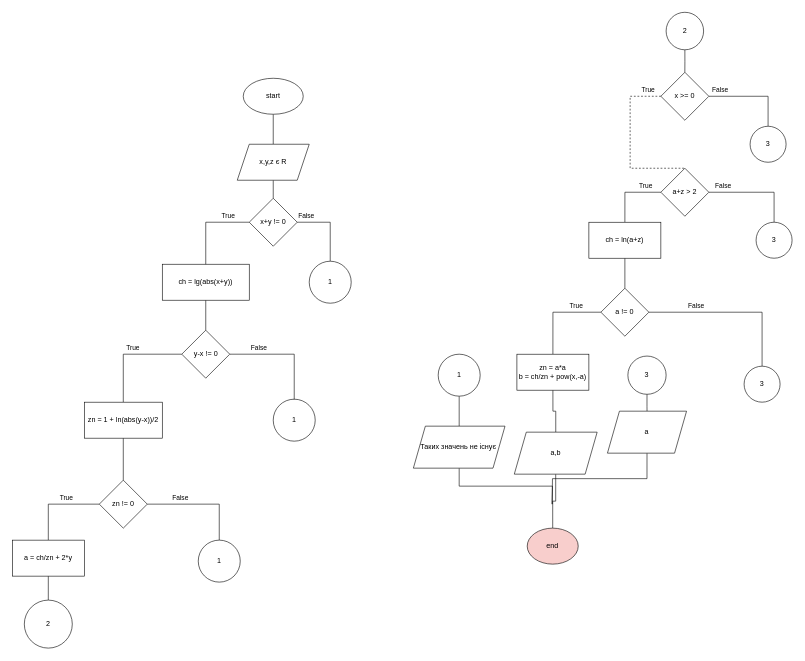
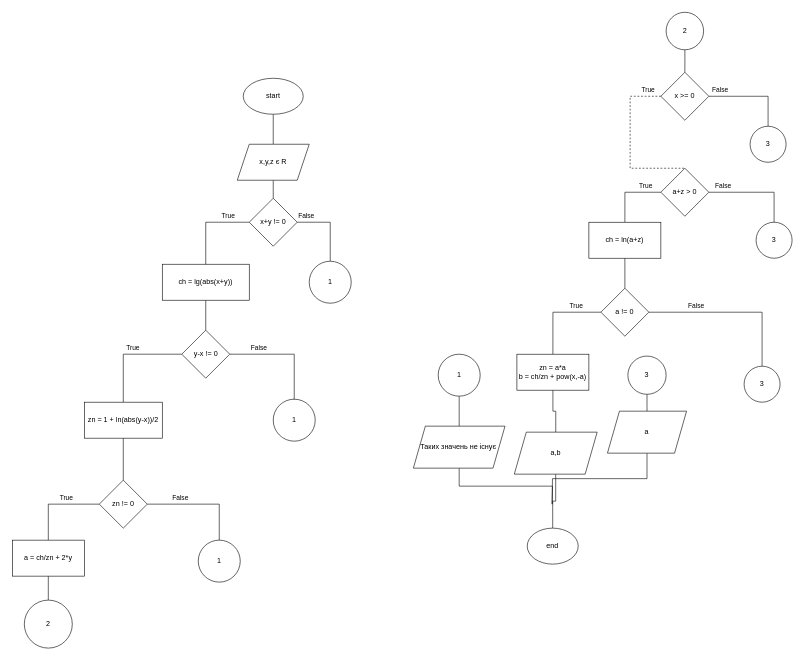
  <mxCell id="0" />
  <mxCell id="1" parent="0" />
  <mxCell id="2" style="edgeStyle=orthogonalEdgeStyle;rounded=0;orthogonalLoop=1;jettySize=auto;html=1;exitX=0.5;exitY=1;exitDx=0;exitDy=0;entryX=0.5;entryY=0;entryDx=0;entryDy=0;endArrow=none;endFill=0;" parent="1" source="3" target="5" edge="1"><mxGeometry relative="1" as="geometry" /></mxCell>
  <mxCell id="3" value="&lt;font style=&quot;font-size: 12px&quot;&gt;start&lt;/font&gt;" style="ellipse;whiteSpace=wrap;html=1;" parent="1" vertex="1"><mxGeometry x="405" y="130" width="100" height="60" as="geometry" /></mxCell>
  <mxCell id="4" style="edgeStyle=orthogonalEdgeStyle;rounded=0;orthogonalLoop=1;jettySize=auto;html=1;exitX=0.5;exitY=1;exitDx=0;exitDy=0;entryX=0.5;entryY=0;entryDx=0;entryDy=0;endArrow=none;endFill=0;" parent="1" source="5" target="10" edge="1"><mxGeometry relative="1" as="geometry" /></mxCell>
  <mxCell id="5" value="x,y,z є R" style="shape=parallelogram;perimeter=parallelogramPerimeter;whiteSpace=wrap;html=1;fixedSize=1;" parent="1" vertex="1"><mxGeometry x="395" y="240" width="120" height="60" as="geometry" /></mxCell>
  <mxCell id="6" style="edgeStyle=orthogonalEdgeStyle;rounded=0;orthogonalLoop=1;jettySize=auto;html=1;exitX=0.5;exitY=1;exitDx=0;exitDy=0;entryX=0.5;entryY=0;entryDx=0;entryDy=0;endArrow=none;endFill=0;" parent="1" source="7" target="13" edge="1"><mxGeometry relative="1" as="geometry" /></mxCell>
  <mxCell id="7" value="ch = lg(abs(x+y))" style="rounded=0;whiteSpace=wrap;html=1;" parent="1" vertex="1"><mxGeometry x="270" y="440" width="145" height="60" as="geometry" /></mxCell>
  <mxCell id="8" value="True" style="edgeStyle=orthogonalEdgeStyle;rounded=0;orthogonalLoop=1;jettySize=auto;html=1;exitX=0;exitY=0.5;exitDx=0;exitDy=0;entryX=0.5;entryY=0;entryDx=0;entryDy=0;endArrow=none;endFill=0;" parent="1" source="10" target="7" edge="1"><mxGeometry x="-0.509" y="-10" relative="1" as="geometry"><mxPoint as="offset" /></mxGeometry></mxCell>
  <mxCell id="9" value="False" style="edgeStyle=orthogonalEdgeStyle;rounded=0;orthogonalLoop=1;jettySize=auto;html=1;exitX=1;exitY=0.5;exitDx=0;exitDy=0;entryX=0.5;entryY=0;entryDx=0;entryDy=0;endArrow=none;endFill=0;" parent="1" source="10" target="33" edge="1"><mxGeometry x="-0.75" y="10" relative="1" as="geometry"><mxPoint as="offset" /></mxGeometry></mxCell>
  <mxCell id="10" value="x+y != 0" style="rhombus;whiteSpace=wrap;html=1;" parent="1" vertex="1"><mxGeometry x="415" y="330" width="80" height="80" as="geometry" /></mxCell>
  <mxCell id="11" value="True" style="edgeStyle=orthogonalEdgeStyle;rounded=0;orthogonalLoop=1;jettySize=auto;html=1;exitX=0;exitY=0.5;exitDx=0;exitDy=0;entryX=0.5;entryY=0;entryDx=0;entryDy=0;endArrow=none;endFill=0;" parent="1" source="13" target="15" edge="1"><mxGeometry x="-0.07" y="-10" relative="1" as="geometry"><mxPoint x="1" as="offset" /></mxGeometry></mxCell>
  <mxCell id="12" value="False" style="edgeStyle=orthogonalEdgeStyle;rounded=0;orthogonalLoop=1;jettySize=auto;html=1;exitX=1;exitY=0.5;exitDx=0;exitDy=0;entryX=0.5;entryY=0;entryDx=0;entryDy=0;endArrow=none;endFill=0;" parent="1" source="13" target="34" edge="1"><mxGeometry x="-0.624" y="10" relative="1" as="geometry"><Array as="points"><mxPoint x="490" y="590" /><mxPoint x="490" y="700" /></Array><mxPoint x="1" as="offset" /></mxGeometry></mxCell>
  <mxCell id="13" value="y-x != 0" style="rhombus;whiteSpace=wrap;html=1;" parent="1" vertex="1"><mxGeometry x="302.5" y="550" width="80" height="80" as="geometry" /></mxCell>
  <mxCell id="14" style="edgeStyle=orthogonalEdgeStyle;rounded=0;orthogonalLoop=1;jettySize=auto;html=1;exitX=0.5;exitY=1;exitDx=0;exitDy=0;entryX=0.5;entryY=0;entryDx=0;entryDy=0;endArrow=none;endFill=0;" parent="1" source="15" target="18" edge="1"><mxGeometry relative="1" as="geometry" /></mxCell>
  <mxCell id="15" value="&lt;span&gt;zn = 1 + ln(abs(y-x))/2&lt;/span&gt;" style="rounded=0;whiteSpace=wrap;html=1;" parent="1" vertex="1"><mxGeometry x="140" y="670" width="130" height="60" as="geometry" /></mxCell>
  <mxCell id="16" value="True" style="edgeStyle=orthogonalEdgeStyle;rounded=0;orthogonalLoop=1;jettySize=auto;html=1;exitX=0;exitY=0.5;exitDx=0;exitDy=0;entryX=0.5;entryY=0;entryDx=0;entryDy=0;endArrow=none;endFill=0;" parent="1" source="18" target="20" edge="1"><mxGeometry x="-0.241" y="-10" relative="1" as="geometry"><mxPoint as="offset" /></mxGeometry></mxCell>
  <mxCell id="17" value="False" style="edgeStyle=orthogonalEdgeStyle;rounded=0;orthogonalLoop=1;jettySize=auto;html=1;exitX=1;exitY=0.5;exitDx=0;exitDy=0;entryX=0.5;entryY=0;entryDx=0;entryDy=0;endArrow=none;endFill=0;" parent="1" source="18" target="35" edge="1"><mxGeometry x="-0.389" y="10" relative="1" as="geometry"><mxPoint as="offset" /></mxGeometry></mxCell>
  <mxCell id="18" value="zn != 0" style="rhombus;whiteSpace=wrap;html=1;" parent="1" vertex="1"><mxGeometry x="165" y="800" width="80" height="80" as="geometry" /></mxCell>
  <mxCell id="19" style="edgeStyle=orthogonalEdgeStyle;rounded=0;orthogonalLoop=1;jettySize=auto;html=1;exitX=0.5;exitY=1;exitDx=0;exitDy=0;endArrow=none;endFill=0;" parent="1" source="20" target="36" edge="1"><mxGeometry relative="1" as="geometry"><mxPoint x="80" y="1040" as="targetPoint" /></mxGeometry></mxCell>
  <mxCell id="20" value="a = ch/zn + 2*y" style="rounded=0;whiteSpace=wrap;html=1;" parent="1" vertex="1"><mxGeometry x="20" y="900" width="120" height="60" as="geometry" /></mxCell>
  <mxCell id="21" style="edgeStyle=orthogonalEdgeStyle;rounded=0;orthogonalLoop=1;jettySize=auto;html=1;exitX=0.5;exitY=1;exitDx=0;exitDy=0;endArrow=none;endFill=0;" edge="1" parent="1" source="22" target="52"><mxGeometry relative="1" as="geometry"><mxPoint x="1141.286" y="190" as="targetPoint" /></mxGeometry></mxCell>
  <mxCell id="22" value="2" style="ellipse;whiteSpace=wrap;html=1;aspect=fixed;" parent="1" vertex="1"><mxGeometry x="1110" y="20" width="62.5" height="62.5" as="geometry" /></mxCell>
  <mxCell id="23" value="True" style="edgeStyle=orthogonalEdgeStyle;rounded=0;orthogonalLoop=1;jettySize=auto;html=1;exitX=0;exitY=0.5;exitDx=0;exitDy=0;entryX=0.5;entryY=0;entryDx=0;entryDy=0;endArrow=none;endFill=0;" parent="1" source="25" target="27" edge="1"><mxGeometry x="-0.553" y="-10" relative="1" as="geometry"><mxPoint as="offset" /></mxGeometry></mxCell>
  <mxCell id="24" value="False" style="edgeStyle=orthogonalEdgeStyle;rounded=0;orthogonalLoop=1;jettySize=auto;html=1;exitX=1;exitY=0.5;exitDx=0;exitDy=0;endArrow=none;endFill=0;" parent="1" source="25" target="37" edge="1"><mxGeometry x="-0.695" y="10" relative="1" as="geometry"><mxPoint x="1270" y="350" as="targetPoint" /><mxPoint as="offset" /></mxGeometry></mxCell>
- <mxCell id="25" value="a+z &amp;gt; 2" style="rhombus;whiteSpace=wrap;html=1;" parent="1" vertex="1"><mxGeometry x="1101.25" y="280" width="80" height="80" as="geometry" /></mxCell>
+ <mxCell id="25" value="a+z &amp;gt; 0" style="rhombus;whiteSpace=wrap;html=1;" parent="1" vertex="1"><mxGeometry x="1101.25" y="280" width="80" height="80" as="geometry" /></mxCell>
  <mxCell id="26" style="edgeStyle=orthogonalEdgeStyle;rounded=0;orthogonalLoop=1;jettySize=auto;html=1;exitX=0.5;exitY=1;exitDx=0;exitDy=0;entryX=0.5;entryY=0;entryDx=0;entryDy=0;endArrow=none;endFill=0;" parent="1" source="27" target="30" edge="1"><mxGeometry relative="1" as="geometry" /></mxCell>
  <mxCell id="27" value="ch = ln(a+z)" style="rounded=0;whiteSpace=wrap;html=1;" parent="1" vertex="1"><mxGeometry x="981.25" y="370" width="120" height="60" as="geometry" /></mxCell>
  <mxCell id="28" value="True" style="edgeStyle=orthogonalEdgeStyle;rounded=0;orthogonalLoop=1;jettySize=auto;html=1;exitX=0;exitY=0.5;exitDx=0;exitDy=0;entryX=0.5;entryY=0;entryDx=0;entryDy=0;endArrow=none;endFill=0;" parent="1" source="30" target="32" edge="1"><mxGeometry x="-0.45" y="-10" relative="1" as="geometry"><mxPoint as="offset" /></mxGeometry></mxCell>
  <mxCell id="29" value="False" style="edgeStyle=orthogonalEdgeStyle;rounded=0;orthogonalLoop=1;jettySize=auto;html=1;exitX=1;exitY=0.5;exitDx=0;exitDy=0;endArrow=none;endFill=0;" parent="1" source="30" target="38" edge="1"><mxGeometry x="-0.435" y="10" relative="1" as="geometry"><mxPoint x="1270" y="590" as="targetPoint" /><Array as="points"><mxPoint x="1270" y="520" /><mxPoint x="1270" y="620" /></Array><mxPoint as="offset" /></mxGeometry></mxCell>
  <mxCell id="30" value="a != 0" style="rhombus;whiteSpace=wrap;html=1;" parent="1" vertex="1"><mxGeometry x="1001.25" y="480" width="80" height="80" as="geometry" /></mxCell>
  <mxCell id="31" style="edgeStyle=orthogonalEdgeStyle;rounded=0;orthogonalLoop=1;jettySize=auto;html=1;exitX=0.5;exitY=1;exitDx=0;exitDy=0;endArrow=none;endFill=0;" parent="1" source="32" target="40" edge="1"><mxGeometry relative="1" as="geometry"><mxPoint x="920.882" y="720" as="targetPoint" /></mxGeometry></mxCell>
  <mxCell id="32" value="zn = a*a&lt;br&gt;b = ch/zn + pow(x,-a)" style="rounded=0;whiteSpace=wrap;html=1;" parent="1" vertex="1"><mxGeometry x="861.25" y="590" width="120" height="60" as="geometry" /></mxCell>
  <mxCell id="33" value="1" style="ellipse;whiteSpace=wrap;html=1;aspect=fixed;" parent="1" vertex="1"><mxGeometry x="515" y="435" width="70" height="70" as="geometry" /></mxCell>
  <mxCell id="34" value="1" style="ellipse;whiteSpace=wrap;html=1;aspect=fixed;" parent="1" vertex="1"><mxGeometry x="455" y="665" width="70" height="70" as="geometry" /></mxCell>
  <mxCell id="35" value="1" style="ellipse;whiteSpace=wrap;html=1;aspect=fixed;" parent="1" vertex="1"><mxGeometry x="330" y="900" width="70" height="70" as="geometry" /></mxCell>
  <mxCell id="36" value="2" style="ellipse;whiteSpace=wrap;html=1;aspect=fixed;" parent="1" vertex="1"><mxGeometry x="40" y="1000" width="80" height="80" as="geometry" /></mxCell>
  <mxCell id="37" value="3" style="ellipse;whiteSpace=wrap;html=1;aspect=fixed;" parent="1" vertex="1"><mxGeometry x="1260" y="370" width="60" height="60" as="geometry" /></mxCell>
  <mxCell id="38" value="3" style="ellipse;whiteSpace=wrap;html=1;aspect=fixed;" parent="1" vertex="1"><mxGeometry x="1240" y="610" width="60" height="60" as="geometry" /></mxCell>
  <mxCell id="39" style="edgeStyle=orthogonalEdgeStyle;rounded=0;orthogonalLoop=1;jettySize=auto;html=1;exitX=0.5;exitY=1;exitDx=0;exitDy=0;endArrow=none;endFill=0;entryX=0.5;entryY=0;entryDx=0;entryDy=0;" parent="1" source="40" target="49" edge="1"><mxGeometry relative="1" as="geometry"><mxPoint x="921.286" y="840" as="targetPoint" /></mxGeometry></mxCell>
  <mxCell id="40" value="a,b" style="shape=parallelogram;perimeter=parallelogramPerimeter;whiteSpace=wrap;html=1;fixedSize=1;" parent="1" vertex="1"><mxGeometry x="856.88" y="720" width="138.12" height="70" as="geometry" /></mxCell>
  <mxCell id="41" style="edgeStyle=orthogonalEdgeStyle;rounded=0;orthogonalLoop=1;jettySize=auto;html=1;exitX=0.5;exitY=1;exitDx=0;exitDy=0;endArrow=none;endFill=0;" parent="1" source="42" target="44" edge="1"><mxGeometry relative="1" as="geometry"><mxPoint x="765.571" y="730" as="targetPoint" /></mxGeometry></mxCell>
  <mxCell id="42" value="1" style="ellipse;whiteSpace=wrap;html=1;aspect=fixed;" parent="1" vertex="1"><mxGeometry x="730" y="590" width="70" height="70" as="geometry" /></mxCell>
  <mxCell id="43" style="edgeStyle=orthogonalEdgeStyle;rounded=0;orthogonalLoop=1;jettySize=auto;html=1;exitX=0.5;exitY=1;exitDx=0;exitDy=0;endArrow=none;endFill=0;" parent="1" source="44" edge="1"><mxGeometry relative="1" as="geometry"><mxPoint x="920" y="840" as="targetPoint" /></mxGeometry></mxCell>
  <mxCell id="44" value="Таких значень не існує&amp;nbsp;" style="shape=parallelogram;perimeter=parallelogramPerimeter;whiteSpace=wrap;html=1;fixedSize=1;" parent="1" vertex="1"><mxGeometry x="688.61" y="710" width="152.78" height="70" as="geometry" /></mxCell>
  <mxCell id="45" style="edgeStyle=orthogonalEdgeStyle;rounded=0;orthogonalLoop=1;jettySize=auto;html=1;exitX=0.5;exitY=1;exitDx=0;exitDy=0;endArrow=none;endFill=0;" parent="1" source="46" target="48" edge="1"><mxGeometry relative="1" as="geometry"><mxPoint x="1101.286" y="720" as="targetPoint" /></mxGeometry></mxCell>
  <mxCell id="46" value="3" style="ellipse;whiteSpace=wrap;html=1;aspect=fixed;" parent="1" vertex="1"><mxGeometry x="1046.25" y="593.12" width="63.75" height="63.75" as="geometry" /></mxCell>
  <mxCell id="47" style="edgeStyle=orthogonalEdgeStyle;rounded=0;orthogonalLoop=1;jettySize=auto;html=1;exitX=0.5;exitY=1;exitDx=0;exitDy=0;endArrow=none;endFill=0;" parent="1" source="48" edge="1"><mxGeometry relative="1" as="geometry"><mxPoint x="920" y="840" as="targetPoint" /></mxGeometry></mxCell>
  <mxCell id="48" value="a" style="shape=parallelogram;perimeter=parallelogramPerimeter;whiteSpace=wrap;html=1;fixedSize=1;" parent="1" vertex="1"><mxGeometry x="1012.19" y="685" width="131.88" height="70" as="geometry" /></mxCell>
- <mxCell id="49" value="end" style="ellipse;whiteSpace=wrap;html=1;fillColor=#f8cecc;" parent="1" vertex="1"><mxGeometry x="878.44" y="880" width="85" height="60" as="geometry" /></mxCell>
+ <mxCell id="49" value="end" style="ellipse;whiteSpace=wrap;html=1;" parent="1" vertex="1"><mxGeometry x="878.44" y="880" width="85" height="60" as="geometry" /></mxCell>
  <mxCell id="50" value="True" style="edgeStyle=orthogonalEdgeStyle;rounded=0;orthogonalLoop=1;jettySize=auto;html=1;exitX=0;exitY=0.5;exitDx=0;exitDy=0;entryX=0.5;entryY=0;entryDx=0;entryDy=0;endArrow=none;endFill=0;dashed=1;" edge="1" parent="1" source="52" target="25"><mxGeometry x="-0.838" y="-10" relative="1" as="geometry"><Array as="points"><mxPoint x="1050" y="160" /><mxPoint x="1050" y="280" /></Array><mxPoint as="offset" /></mxGeometry></mxCell>
  <mxCell id="51" value="False" style="edgeStyle=orthogonalEdgeStyle;rounded=0;orthogonalLoop=1;jettySize=auto;html=1;exitX=1;exitY=0.5;exitDx=0;exitDy=0;endArrow=none;endFill=0;" edge="1" parent="1" source="52" target="53"><mxGeometry x="-0.748" y="10" relative="1" as="geometry"><mxPoint x="1290" y="220" as="targetPoint" /><mxPoint as="offset" /></mxGeometry></mxCell>
  <mxCell id="52" value="x &amp;gt;= 0" style="rhombus;whiteSpace=wrap;html=1;" vertex="1" parent="1"><mxGeometry x="1101.246" y="120" width="80" height="80" as="geometry" /></mxCell>
  <mxCell id="53" value="3" style="ellipse;whiteSpace=wrap;html=1;aspect=fixed;" vertex="1" parent="1"><mxGeometry x="1250" y="210" width="60" height="60" as="geometry" /></mxCell>
